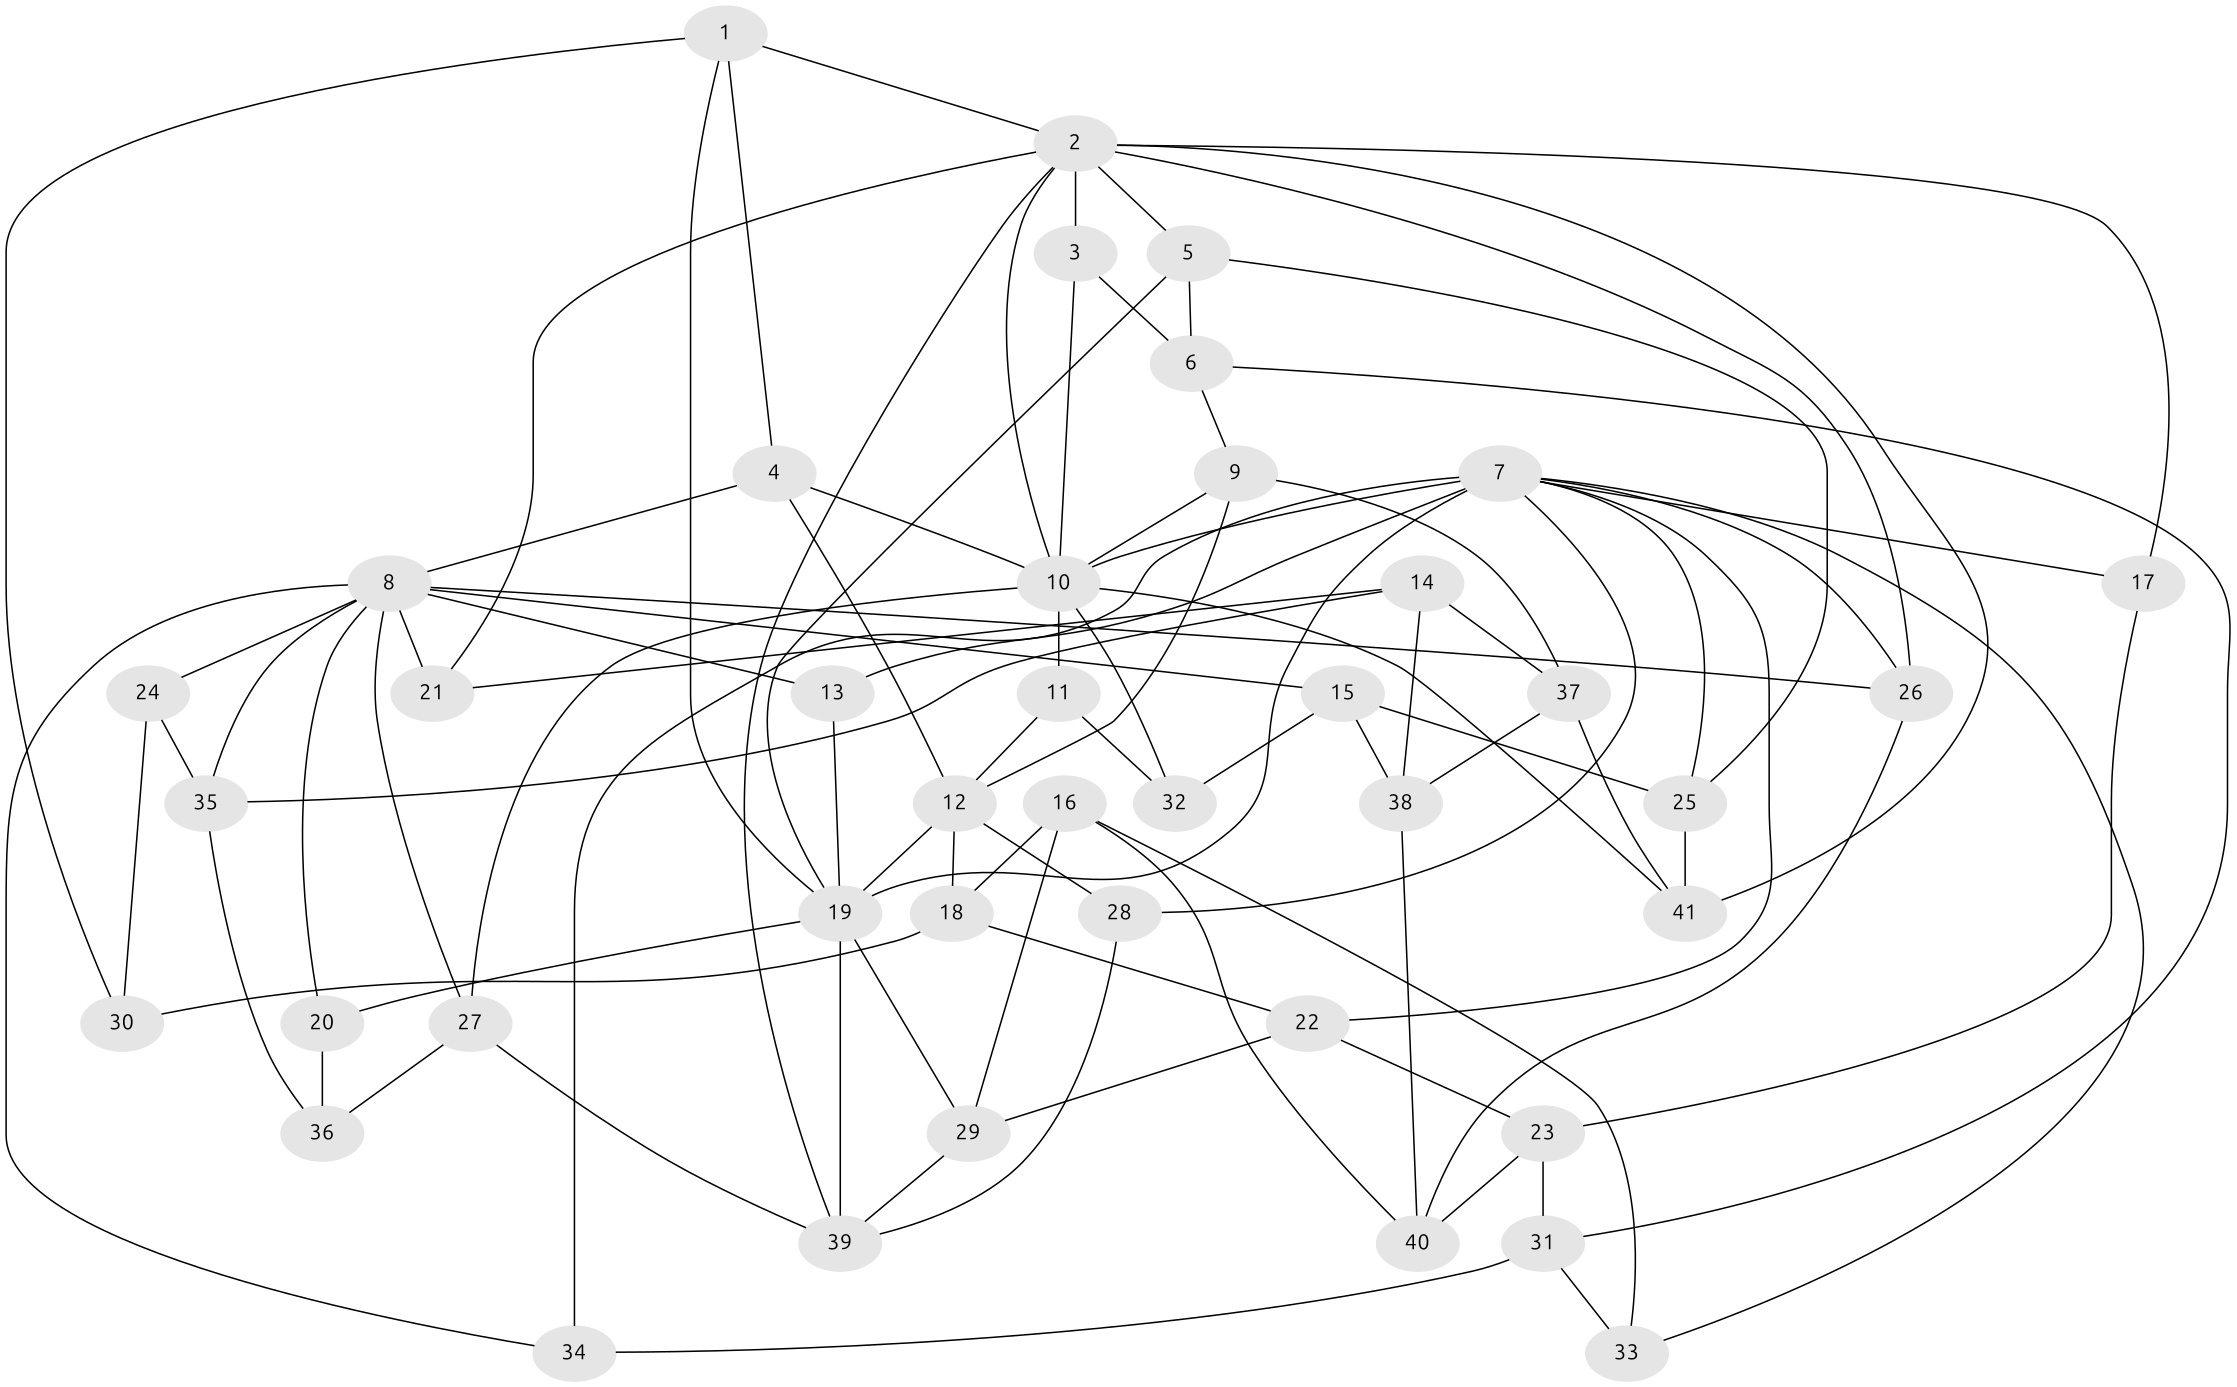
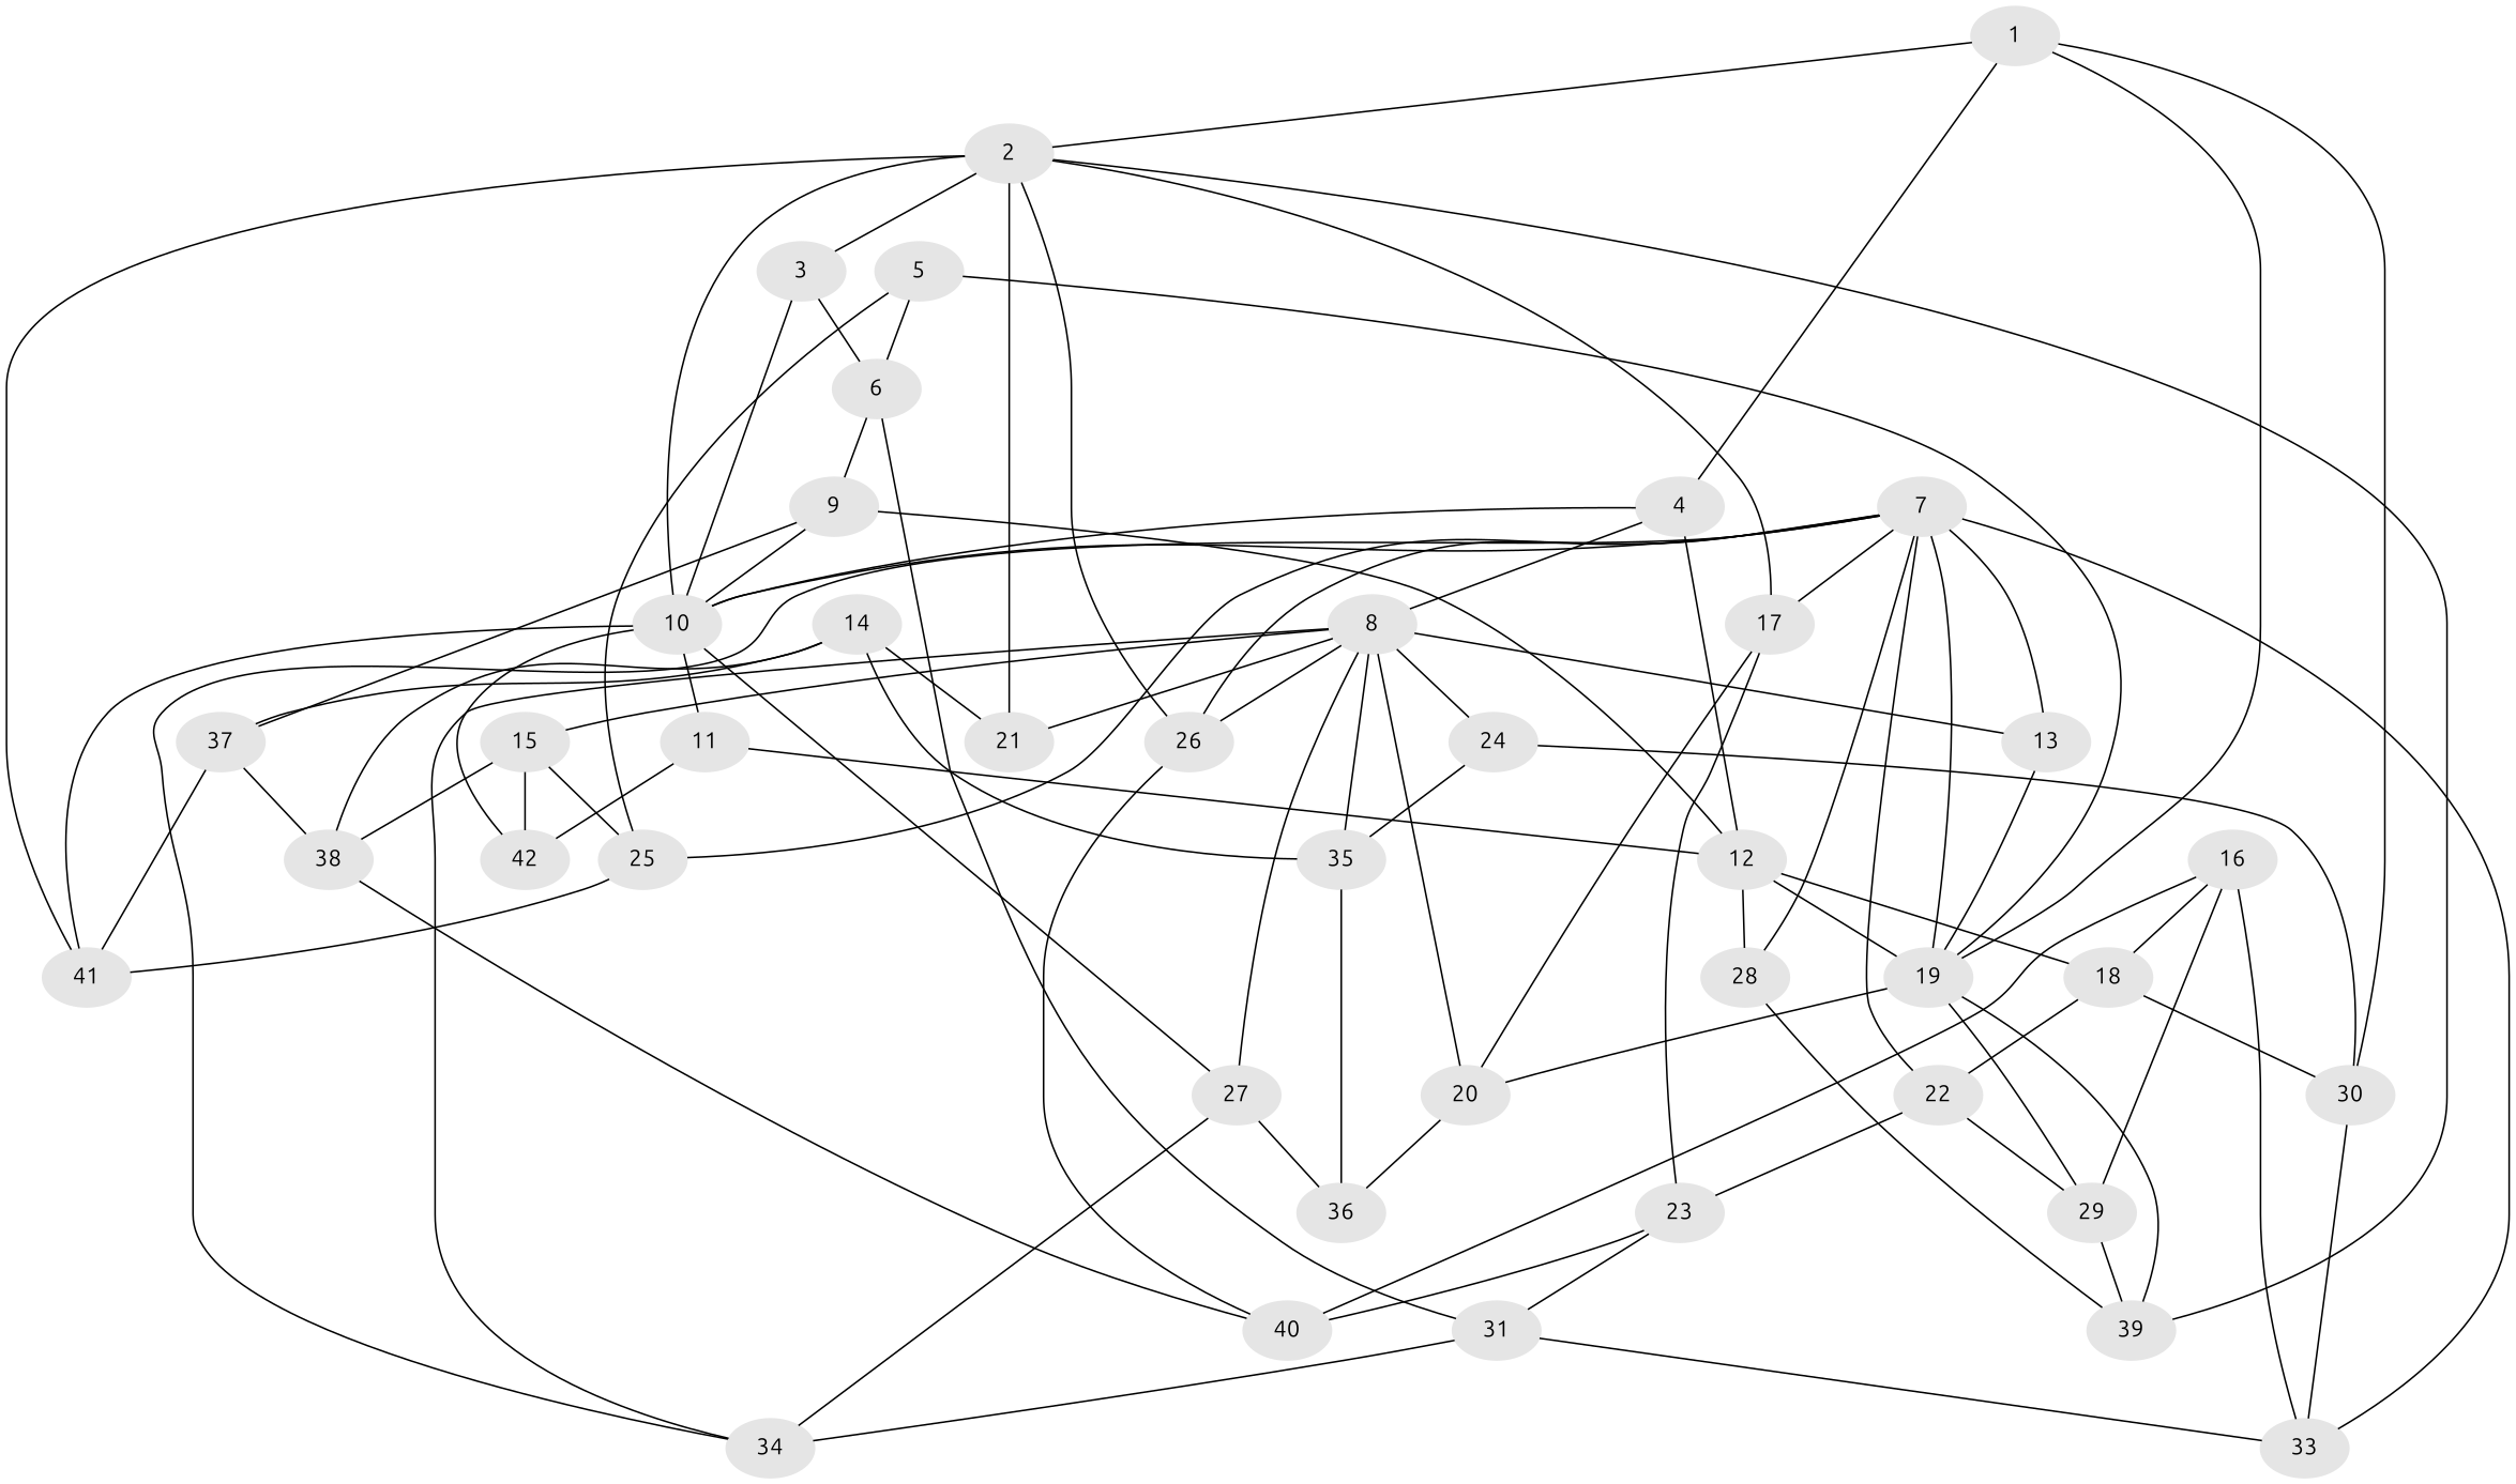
  graph {
    fontname=Ubuntu
    node [color=gray90 fontname=Ubuntu style=filled]
    edge [fontname=Ubuntu weight=1.0]
    1
    2
    4
    19
    30
    3
    5
    10
    17
    21
    26
    39
    41
    8
    12
    20
    29
    33
    6
    25
    27
    11
-   32
+   32 [label=42]
    23
    40
    9
    31
    13
    34
    15
    24
    35
    28
    18
    37
    7
    22
    38
    36
    14
    16
    1 -- 2
    1 -- 4
    1 -- 19
    1 -- 30
    2 -- 3 [weight=2.0]
-   2 -- 5
    2 -- 10
    2 -- 17
    2 -- 21
    2 -- 26
    2 -- 39
    2 -- 41
    4 -- 10
    4 -- 8
    4 -- 12 [weight=3.0]
    19 -- 39
    19 -- 20
    19 -- 29
+   30 -- 33
    3 -- 10
    3 -- 6
    5 -- 19
    5 -- 6
    5 -- 25
    10 -- 41
    10 -- 27
    10 -- 11 [weight=2.0]
    10 -- 32
+   17 -- 20
    17 -- 23
    26 -- 40
    8 -- 21
    8 -- 26
    8 -- 20
    8 -- 27
    8 -- 13 [weight=2.0]
    8 -- 34
    8 -- 15
    8 -- 24 [weight=2.0]
    8 -- 35
    12 -- 19 [weight=2.0]
    12 -- 28 [weight=2.0]
    12 -- 18
    20 -- 36
    29 -- 39
    6 -- 9
    6 -- 31
    25 -- 41
-   27 -- 39
+   27 -- 34
    27 -- 36
    11 -- 12
    11 -- 32
    23 -- 40
    23 -- 31
    9 -- 10
    9 -- 12
    9 -- 37
    31 -- 33
    31 -- 34
    13 -- 19
    15 -- 25
    15 -- 32
    15 -- 38
    24 -- 30
    24 -- 35
    35 -- 36
    28 -- 39
    18 -- 30
    18 -- 22
    37 -- 41
    37 -- 38
    7 -- 19
    7 -- 10
    7 -- 17
    7 -- 26
    7 -- 33
    7 -- 25
    7 -- 13 [weight=3.0]
    7 -- 34
    7 -- 28
    7 -- 22
    22 -- 29
    22 -- 23
    38 -- 40
    14 -- 21
    14 -- 35
    14 -- 37
    14 -- 38
    16 -- 29
    16 -- 33
    16 -- 40
    16 -- 18
  }
